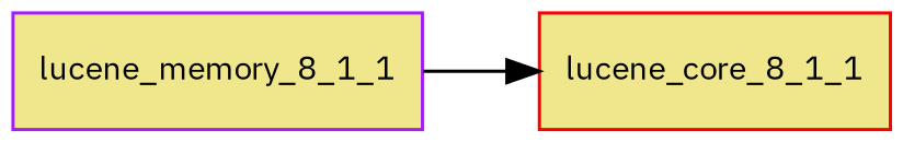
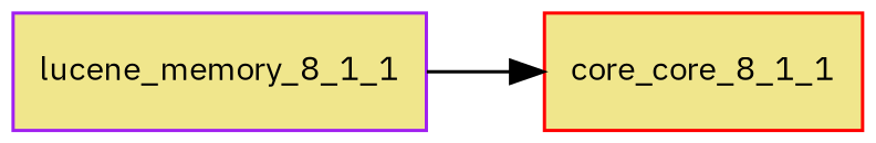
  digraph {
    rankdir=LR
    fontname="IBM Plex Sans"
    node [fontsize=10.0 shape=box style=filled fillcolor=khaki fontname="IBM Plex Sans"]
    lucene_memory_8_1_1 [color=purple]
-   lucene_core_8_1_1 [color=red]
+   lucene_core_8_1_1 [color=red label=core_core_8_1_1]
    lucene_memory_8_1_1 -> lucene_core_8_1_1 [fontname="IBM Plex Sans"]
  }
